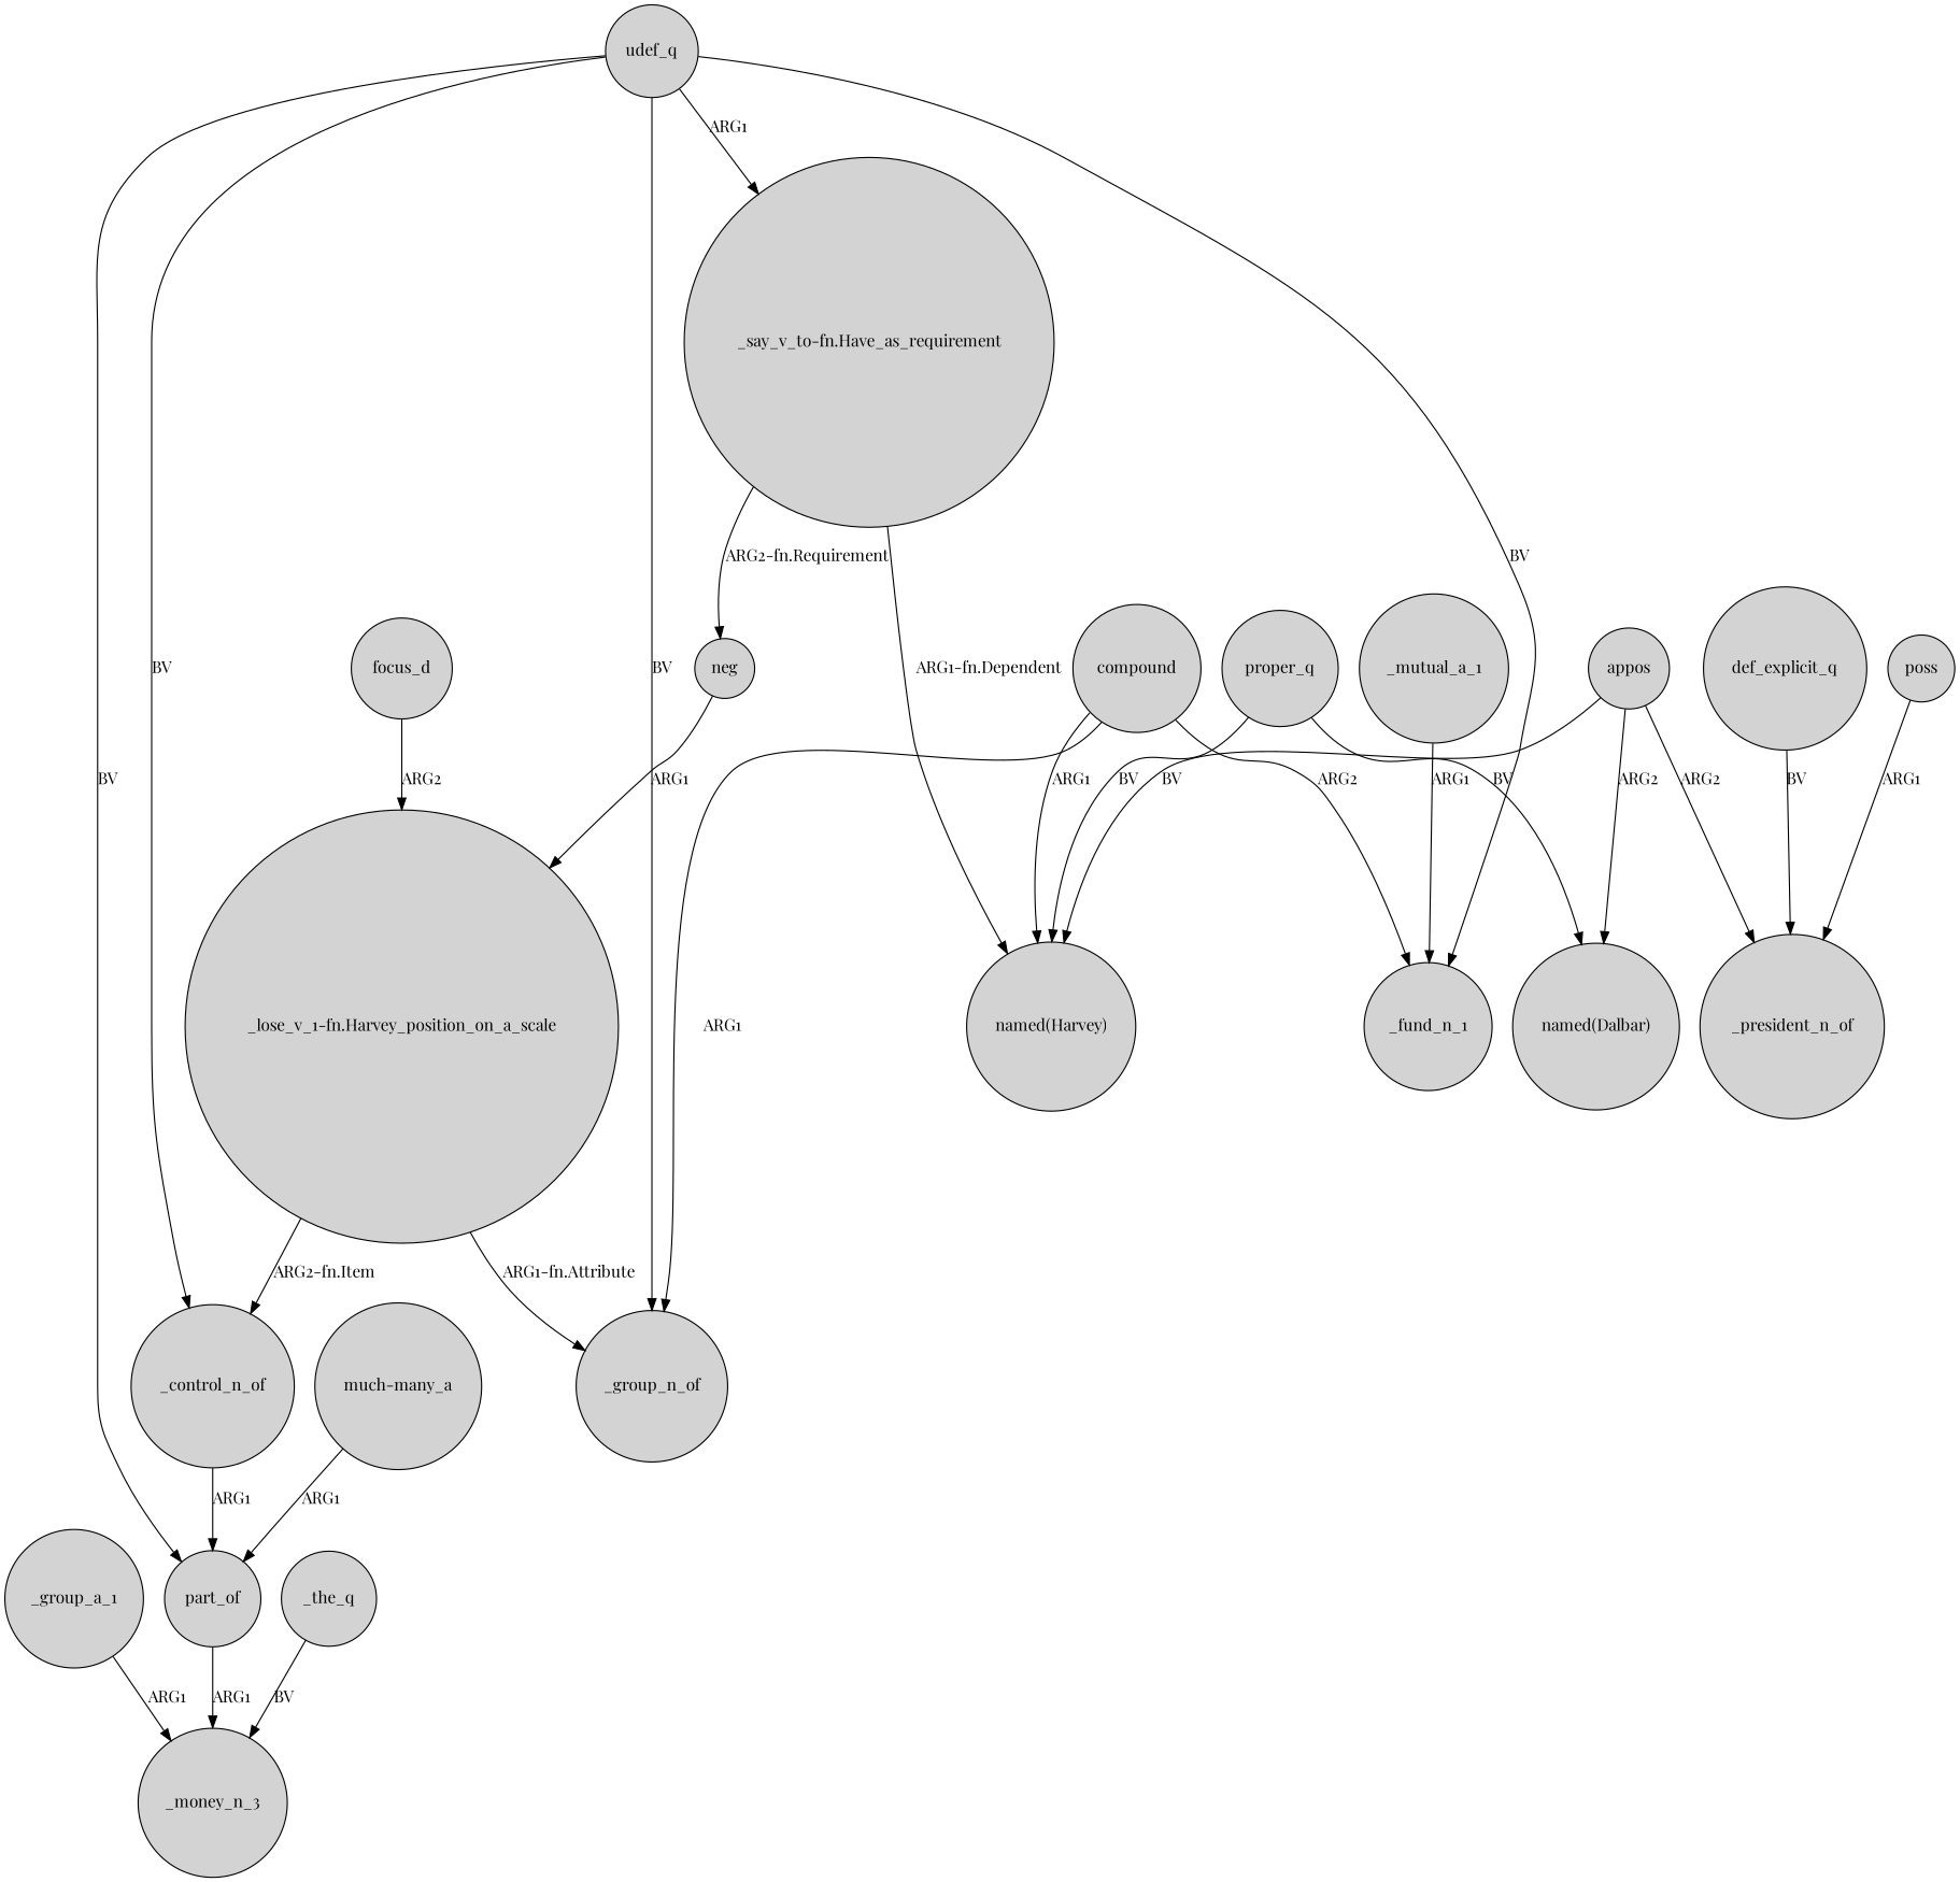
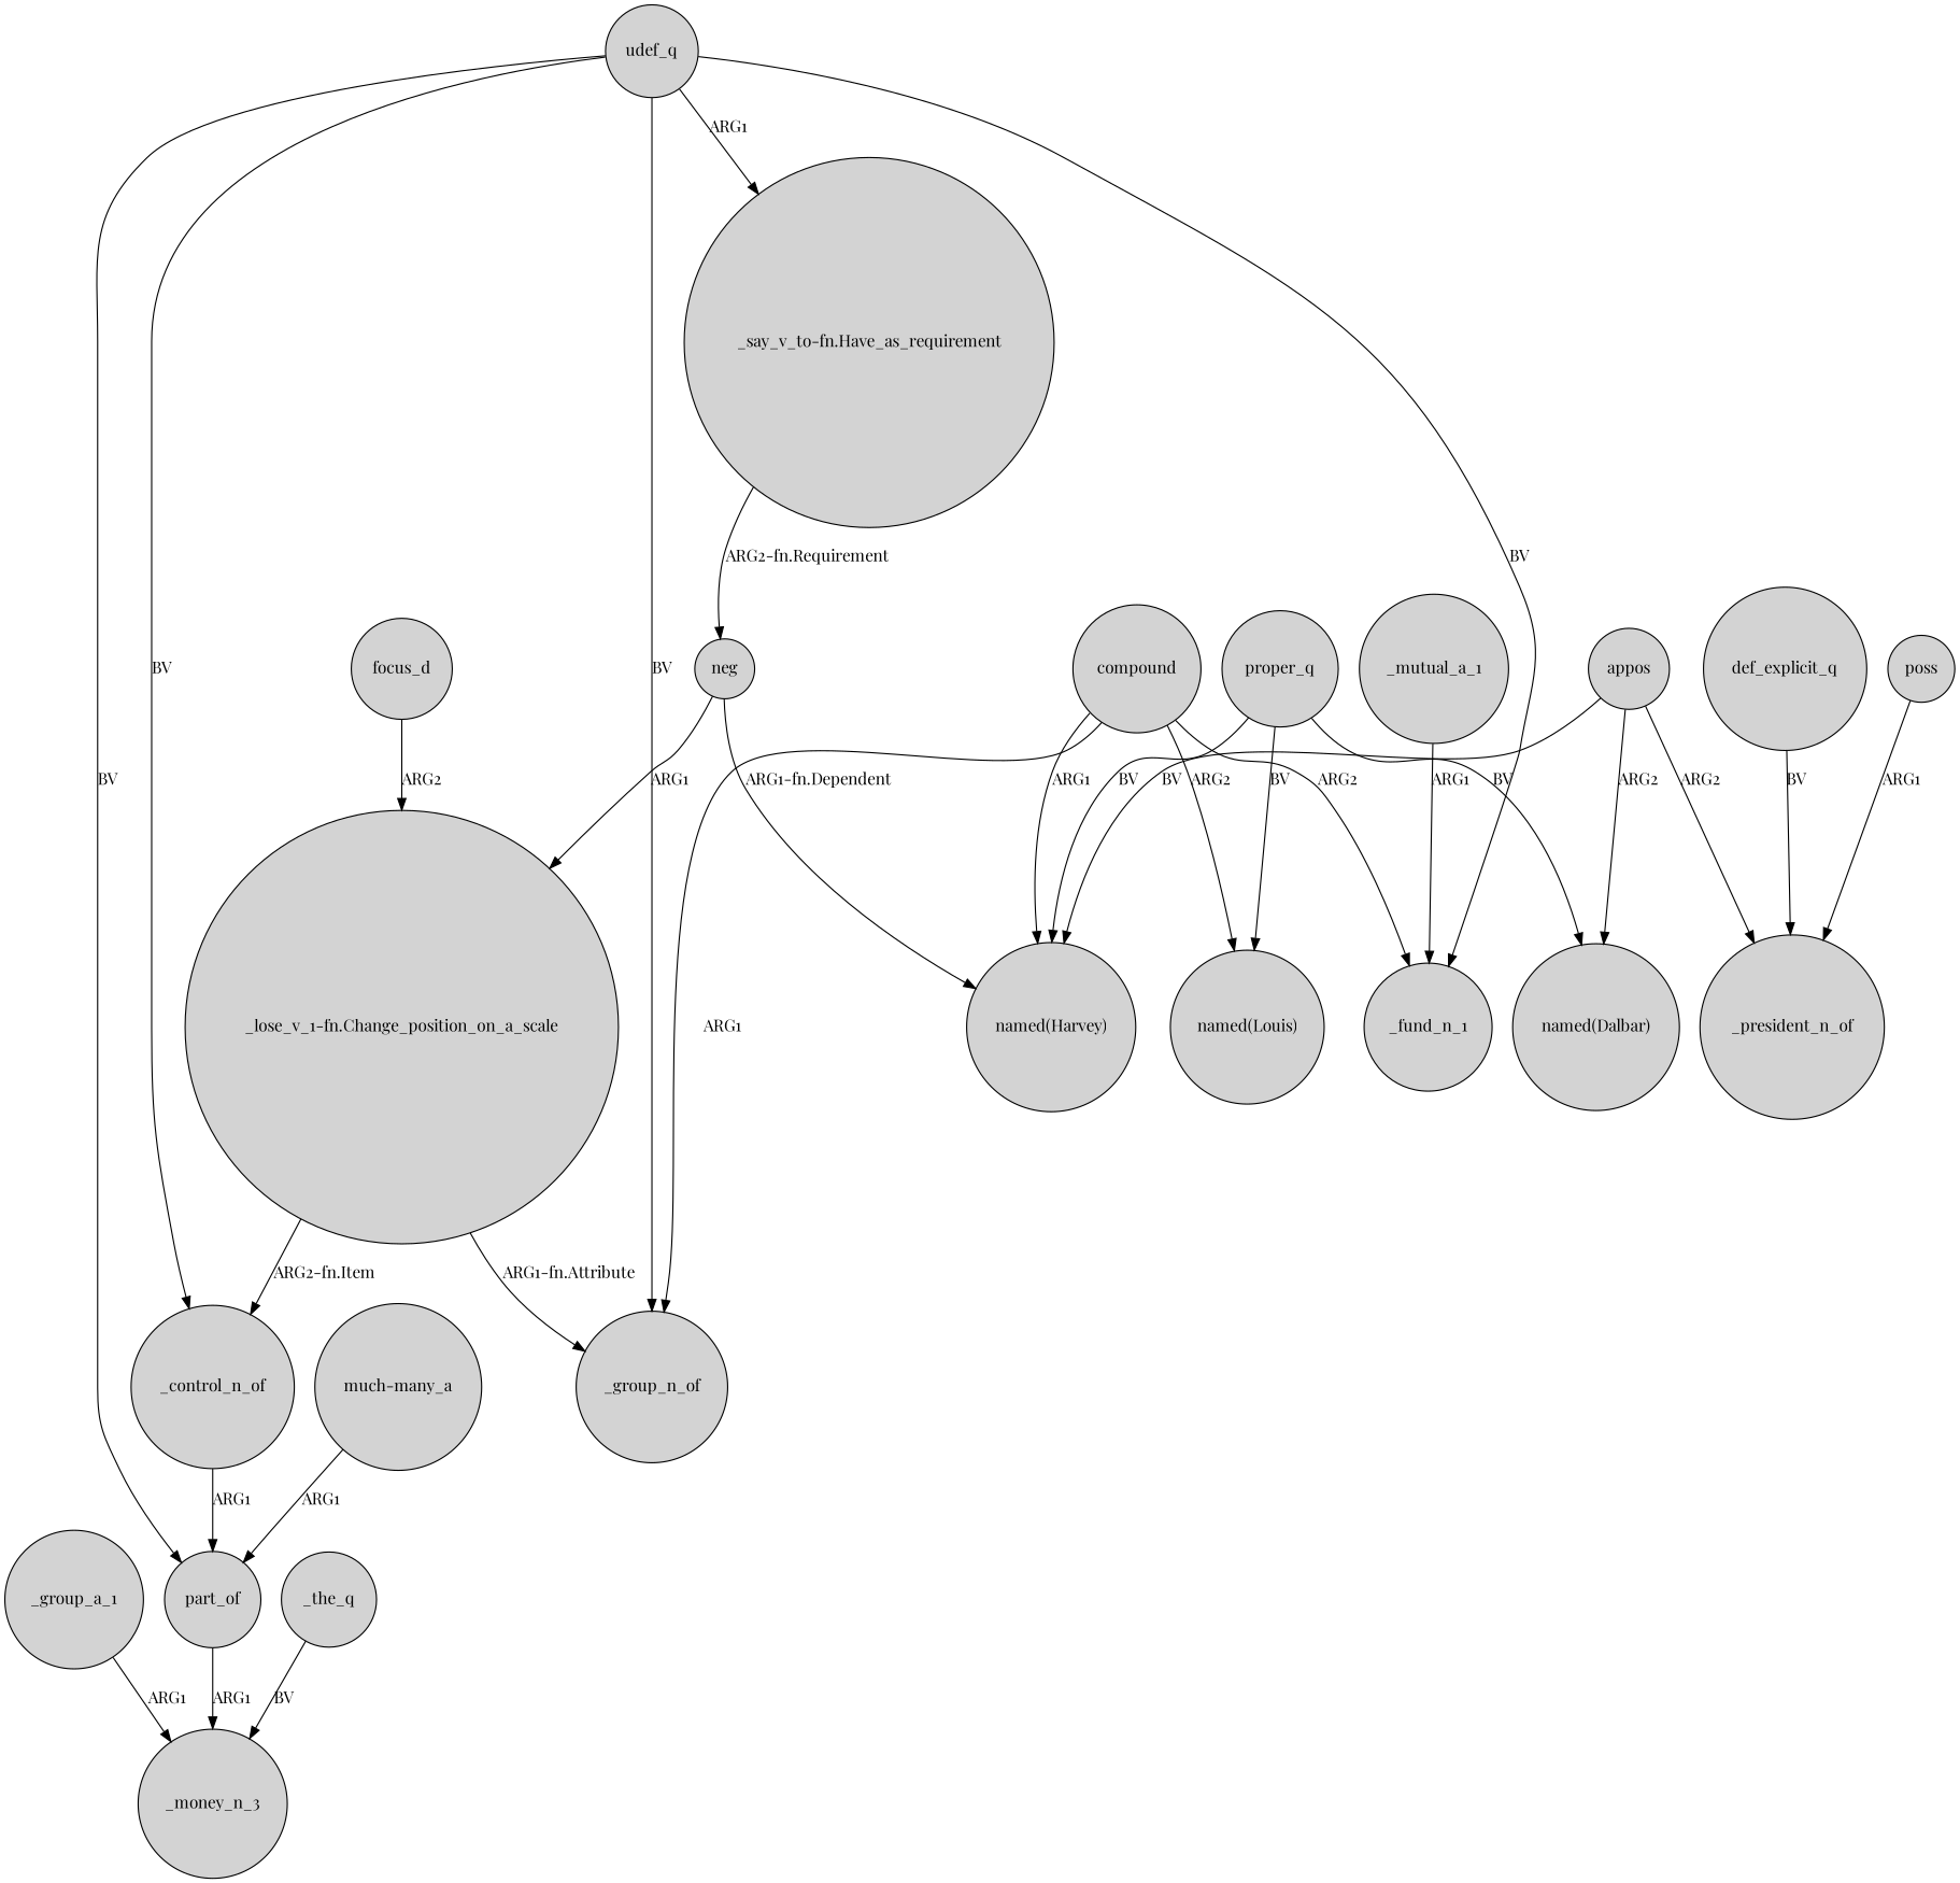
  digraph {
    fontname="Playfair Display"
    node [fontname="Playfair Display" shape=circle style=filled]
    edge [fontname="Playfair Display"]
    n1 [label=_group_a_1]
    n2 [label=_money_n_3]
    compound
    _fund_n_1
    _group_n_of
    "named(Harvey)"
-   "_lose_v_1-fn.Change_position_on_a_scale" [label="_lose_v_1-fn.Harvey_position_on_a_scale"]
+   "named(Louis)"
+   "_lose_v_1-fn.Change_position_on_a_scale"
    _control_n_of
    part_of
    appos
    _president_n_of
    "named(Dalbar)"
    udef_q
    "_say_v_to-fn.Have_as_requirement"
    proper_q
    focus_d
    neg
    poss
    _the_q
    "much-many_a"
    _mutual_a_1
    def_explicit_q
    n1 -> n2 [label=ARG1]
    compound -> _fund_n_1 [label=ARG2]
    compound -> _group_n_of [label=ARG1]
    compound -> "named(Harvey)" [label=ARG1]
+   compound -> "named(Louis)" [label=ARG2]
    "_lose_v_1-fn.Change_position_on_a_scale" -> _group_n_of [label="ARG1-fn.Attribute"]
    "_lose_v_1-fn.Change_position_on_a_scale" -> _control_n_of [label="ARG2-fn.Item"]
    _control_n_of -> part_of [label=ARG1]
    part_of -> n2 [label=ARG1]
    appos -> "named(Harvey)" [label=BV]
    appos -> _president_n_of [label=ARG2]
    appos -> "named(Dalbar)" [label=ARG2]
    udef_q -> _fund_n_1 [label=BV]
    udef_q -> _group_n_of [label=BV]
    udef_q -> _control_n_of [label=BV]
    udef_q -> part_of [label=BV]
    udef_q -> "_say_v_to-fn.Have_as_requirement" [label=ARG1]
-   "_say_v_to-fn.Have_as_requirement" -> "named(Harvey)" [label="ARG1-fn.Dependent"]
+   neg -> "named(Harvey)" [label="ARG1-fn.Dependent"]
    "_say_v_to-fn.Have_as_requirement" -> neg [label="ARG2-fn.Requirement"]
    proper_q -> "named(Harvey)" [label=BV]
+   proper_q -> "named(Louis)" [label=BV]
    proper_q -> "named(Dalbar)" [label=BV]
    focus_d -> "_lose_v_1-fn.Change_position_on_a_scale" [label=ARG2]
    neg -> "_lose_v_1-fn.Change_position_on_a_scale" [label=ARG1]
    poss -> _president_n_of [label=ARG1]
    _the_q -> n2 [label=BV]
    "much-many_a" -> part_of [label=ARG1]
    _mutual_a_1 -> _fund_n_1 [label=ARG1]
    def_explicit_q -> _president_n_of [label=BV]
  }
